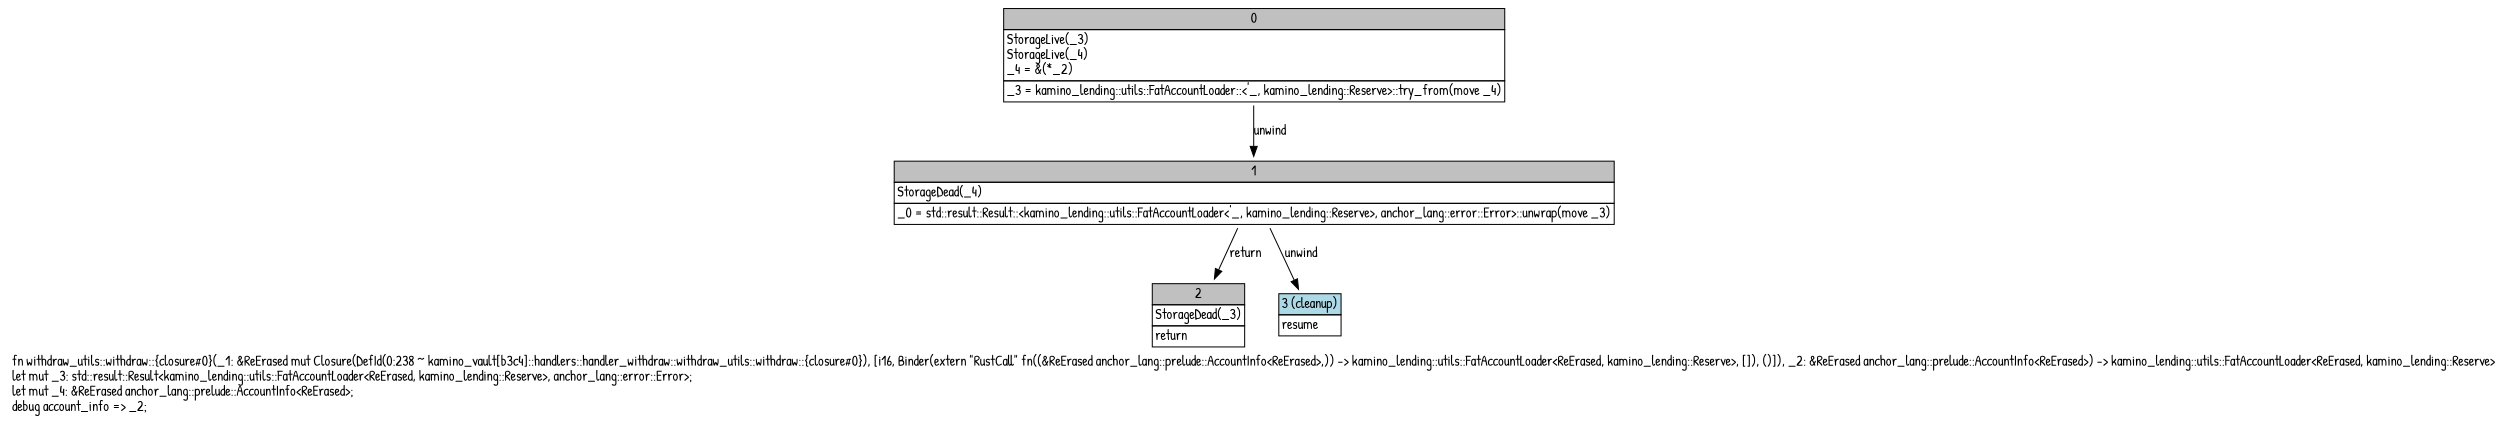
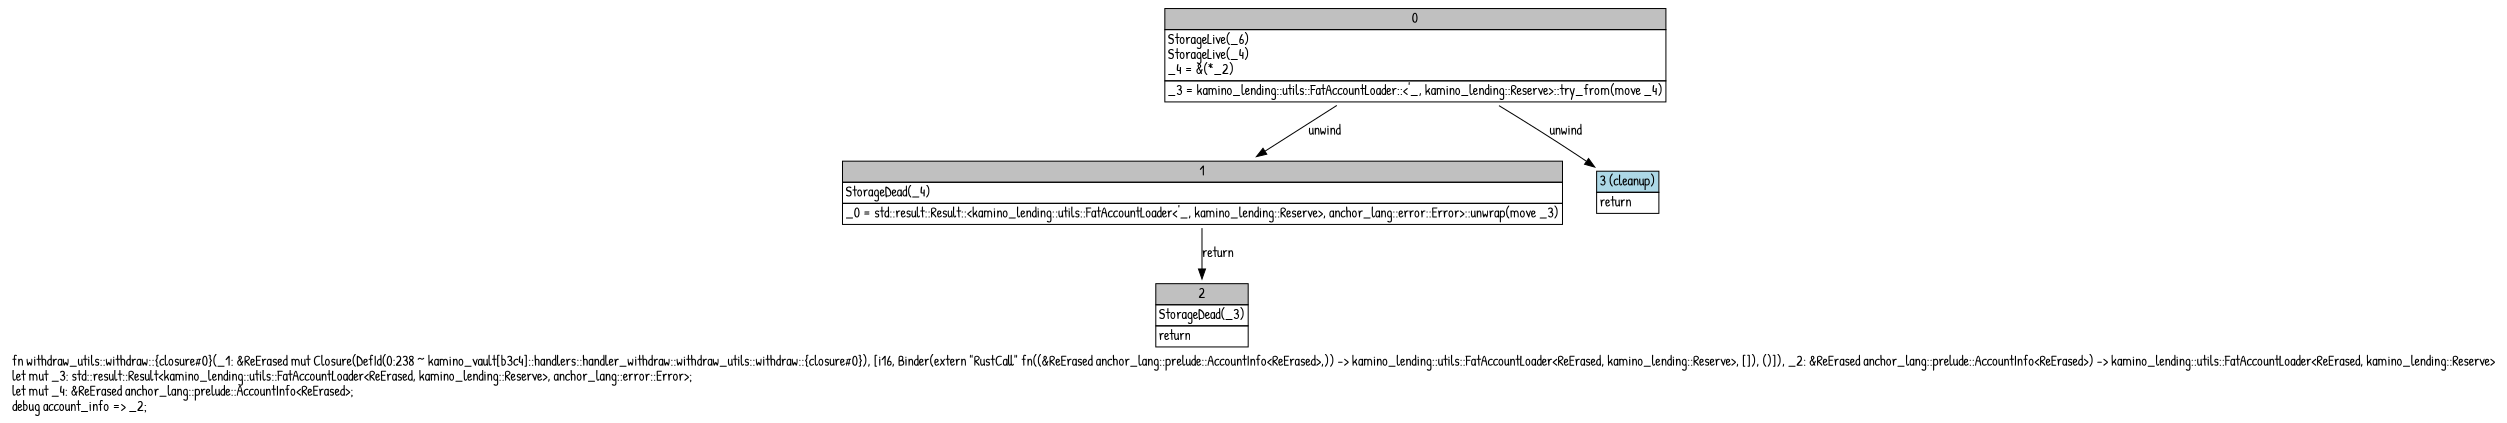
  digraph {
    fontname="Patrick Hand"
    label=<fn withdraw_utils::withdraw::{closure#0}(_1: &amp;ReErased mut Closure(DefId(0:238 ~ kamino_vault[b3c4]::handlers::handler_withdraw::withdraw_utils::withdraw::{closure#0}), [i16, Binder(extern &quot;RustCall&quot; fn((&amp;ReErased anchor_lang::prelude::AccountInfo&lt;ReErased&gt;,)) -&gt; kamino_lending::utils::FatAccountLoader&lt;ReErased, kamino_lending::Reserve&gt;, []), ()]), _2: &amp;ReErased anchor_lang::prelude::AccountInfo&lt;ReErased&gt;) -&gt; kamino_lending::utils::FatAccountLoader&lt;ReErased, kamino_lending::Reserve&gt;<br align="left"/>let mut _3: std::result::Result&lt;kamino_lending::utils::FatAccountLoader&lt;ReErased, kamino_lending::Reserve&gt;, anchor_lang::error::Error&gt;;<br align="left"/>let mut _4: &amp;ReErased anchor_lang::prelude::AccountInfo&lt;ReErased&gt;;<br align="left"/>debug account_info =&gt; _2;<br align="left"/>>
    node [fontname="Patrick Hand" shape=none]
    edge [fontname="Patrick Hand"]
-   n1 [label=<<table border="0" cellborder="1" cellspacing="0"><tr><td bgcolor="gray" align="center" colspan="1">0</td></tr><tr><td align="left" balign="left">StorageLive(_3)<br/>StorageLive(_4)<br/>_4 = &amp;(*_2)<br/></td></tr><tr><td align="left">_3 = kamino_lending::utils::FatAccountLoader::&lt;'_, kamino_lending::Reserve&gt;::try_from(move _4)</td></tr></table>>]
+   n1 [label=<<table border="0" cellborder="1" cellspacing="0"><tr><td bgcolor="gray" align="center" colspan="1">0</td></tr><tr><td align="left" balign="left">StorageLive(_6)<br/>StorageLive(_4)<br/>_4 = &amp;(*_2)<br/></td></tr><tr><td align="left">_3 = kamino_lending::utils::FatAccountLoader::&lt;'_, kamino_lending::Reserve&gt;::try_from(move _4)</td></tr></table>>]
    n2 [label=<<table border="0" cellborder="1" cellspacing="0"><tr><td bgcolor="gray" align="center" colspan="1">1</td></tr><tr><td align="left" balign="left">StorageDead(_4)<br/></td></tr><tr><td align="left">_0 = std::result::Result::&lt;kamino_lending::utils::FatAccountLoader&lt;'_, kamino_lending::Reserve&gt;, anchor_lang::error::Error&gt;::unwrap(move _3)</td></tr></table>>]
    n3 [label=<<table border="0" cellborder="1" cellspacing="0"><tr><td bgcolor="gray" align="center" colspan="1">2</td></tr><tr><td align="left" balign="left">StorageDead(_3)<br/></td></tr><tr><td align="left">return</td></tr></table>>]
-   n4 [label=<<table border="0" cellborder="1" cellspacing="0"><tr><td bgcolor="lightblue" align="center" colspan="1">3 (cleanup)</td></tr><tr><td align="left">resume</td></tr></table>>]
+   n4 [label=<<table border="0" cellborder="1" cellspacing="0"><tr><td bgcolor="lightblue" align="center" colspan="1">3 (cleanup)</td></tr><tr><td align="left">return</td></tr></table>>]
    n1 -> n2 [label=unwind]
    n2 -> n3 [label=return]
-   n2 -> n4 [label=unwind]
+   n1 -> n4 [label=unwind]
  }
